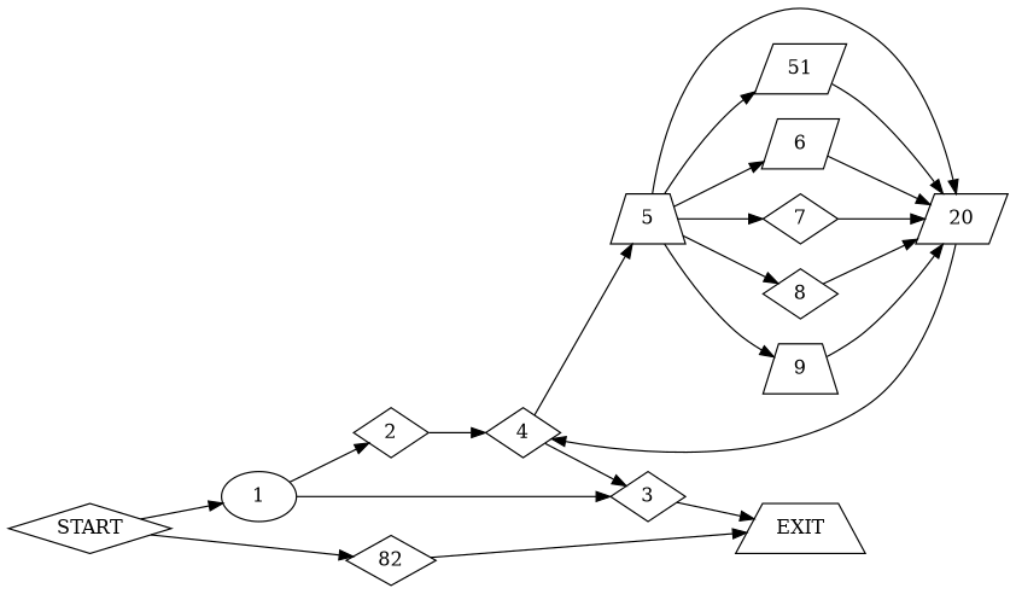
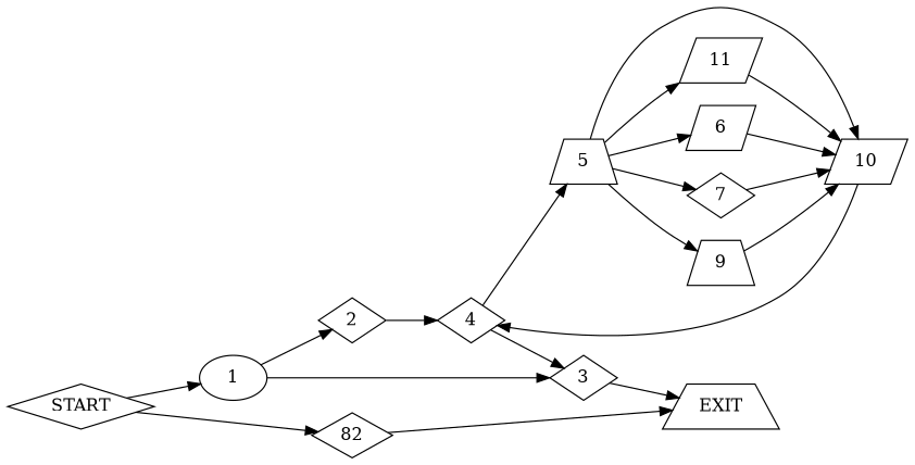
  digraph {
    rankdir=LR
    node [shape=diamond]
    n1 [label=START]
    1 [shape=ellipse]
    n3 [label=82]
    2
    3
    n6 [label=EXIT shape=trapezium]
    4
    5 [shape=trapezium]
    6 [shape=parallelogram]
    7
-   8
    9 [shape=trapezium]
-   10 [shape=parallelogram label=20]
-   11 [shape=parallelogram label=51]
+   10 [shape=parallelogram]
+   11 [shape=parallelogram]
    n1 -> 1
    n1 -> n3
    1 -> 2
    1 -> 3
    n3 -> n6
    2 -> 4
    3 -> n6
    4 -> 3
    4 -> 5
    5 -> 6
    5 -> 7
-   5 -> 8
    5 -> 9
    5 -> 10
    5 -> 11
    6 -> 10
    7 -> 10
-   8 -> 10
    9 -> 10
    10 -> 4
    11 -> 10
  }
